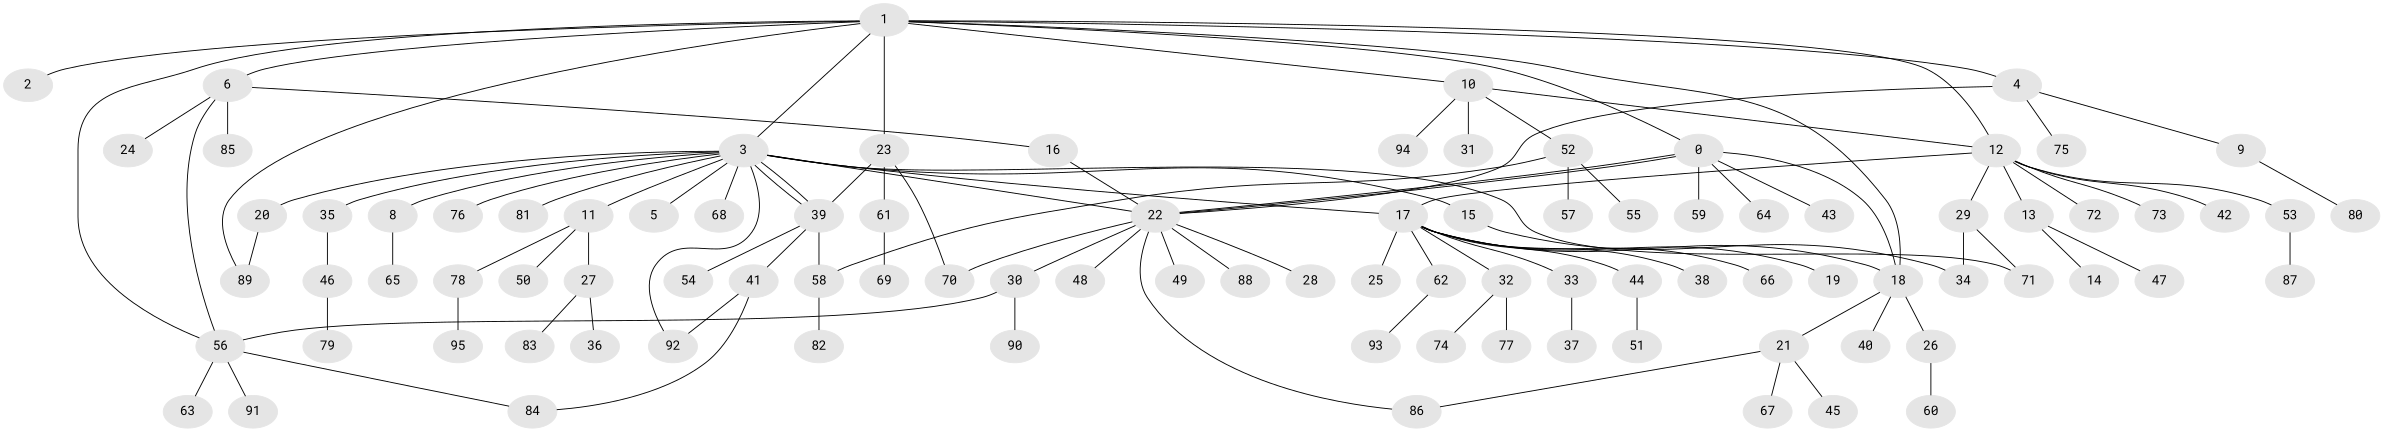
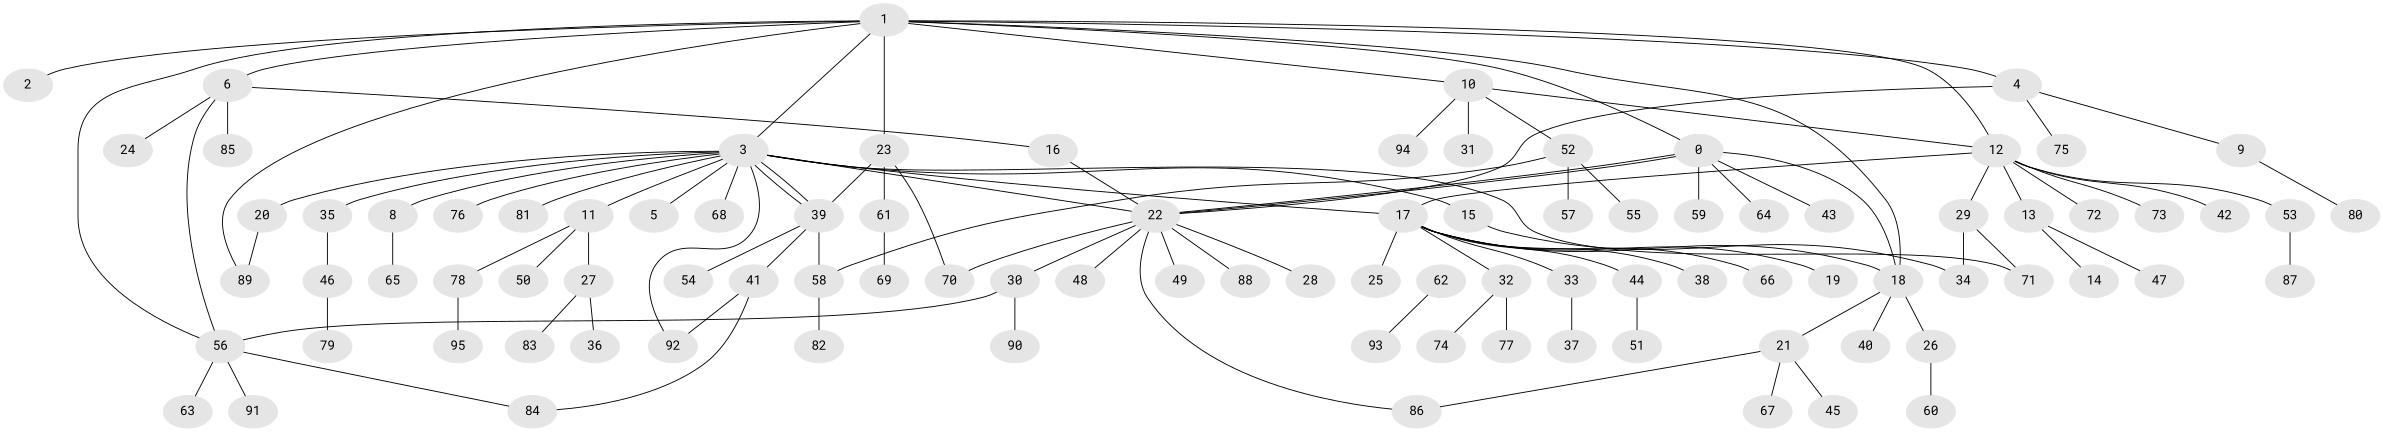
  graph {
    fontname="Roboto Mono"
    node [color=gray90 fontname="Roboto Mono" style=filled]
    edge [fontname="Roboto Mono"]
    1
    2
    3
    4
    6
    n6 [label=0]
    10
    12
    18
    23
    56
    89
    5
    8
    11
    15
    17
    20
    22
    35
    39
    68
    71
    76
    81
    92
    9
    75
    16
    24
    85
    43
    59
    64
    31
    52
    94
    13
    29
    42
    53
    72
    73
    21
    26
    40
    70
    61
    84
    63
    91
    65
    27
    50
    78
    34
    19
    25
    32
    33
    38
    44
    62
    66
    86
    28
    30
    48
    49
    88
    46
    41
    54
    58
    80
    57
    55
    36
    83
    95
    14
    47
    87
    74
    77
    37
    51
    93
    45
    67
    60
    90
    69
    79
    82
    1 -- 2
    1 -- 3
    1 -- 4
    1 -- 6
    1 -- n6
    1 -- 10
    1 -- 12
    1 -- 18
    1 -- 23
    1 -- 56
    1 -- 89
    3 -- 5
    3 -- 8
    3 -- 11
    3 -- 15
    3 -- 17
    3 -- 20
    3 -- 22
    3 -- 35
    3 -- 39
    3 -- 39
    3 -- 68
    3 -- 71
    3 -- 76
    3 -- 81
    3 -- 92
    4 -- 22
    4 -- 9
    4 -- 75
    6 -- 56
    6 -- 16
    6 -- 24
    6 -- 85
    n6 -- 18
    n6 -- 22
    n6 -- 22
    n6 -- 43
    n6 -- 59
    n6 -- 64
    10 -- 12
    10 -- 31
    10 -- 52
    10 -- 94
    12 -- 17
    12 -- 13
    12 -- 29
    12 -- 42
    12 -- 53
    12 -- 72
    12 -- 73
    18 -- 21
    18 -- 26
    18 -- 40
    23 -- 39
    23 -- 70
    23 -- 61
    56 -- 84
    56 -- 63
    56 -- 91
    8 -- 65
    11 -- 27
    11 -- 50
    11 -- 78
    15 -- 34
    17 -- 18
    17 -- 19
    17 -- 25
    17 -- 32
    17 -- 33
    17 -- 38
    17 -- 44
-   17 -- 62
    17 -- 66
    20 -- 89
    22 -- 70
    22 -- 86
    22 -- 28
    22 -- 30
    22 -- 48
    22 -- 49
    22 -- 88
    35 -- 46
    39 -- 41
    39 -- 54
    39 -- 58
    9 -- 80
    16 -- 22
    52 -- 58
    52 -- 57
    52 -- 55
    13 -- 14
    13 -- 47
    29 -- 71
    29 -- 34
    53 -- 87
    21 -- 86
    21 -- 45
    21 -- 67
    26 -- 60
    61 -- 69
    27 -- 36
    27 -- 83
    78 -- 95
    32 -- 74
    32 -- 77
    33 -- 37
    44 -- 51
    62 -- 93
    30 -- 56
    30 -- 90
    46 -- 79
    41 -- 92
    41 -- 84
    58 -- 82
  }
